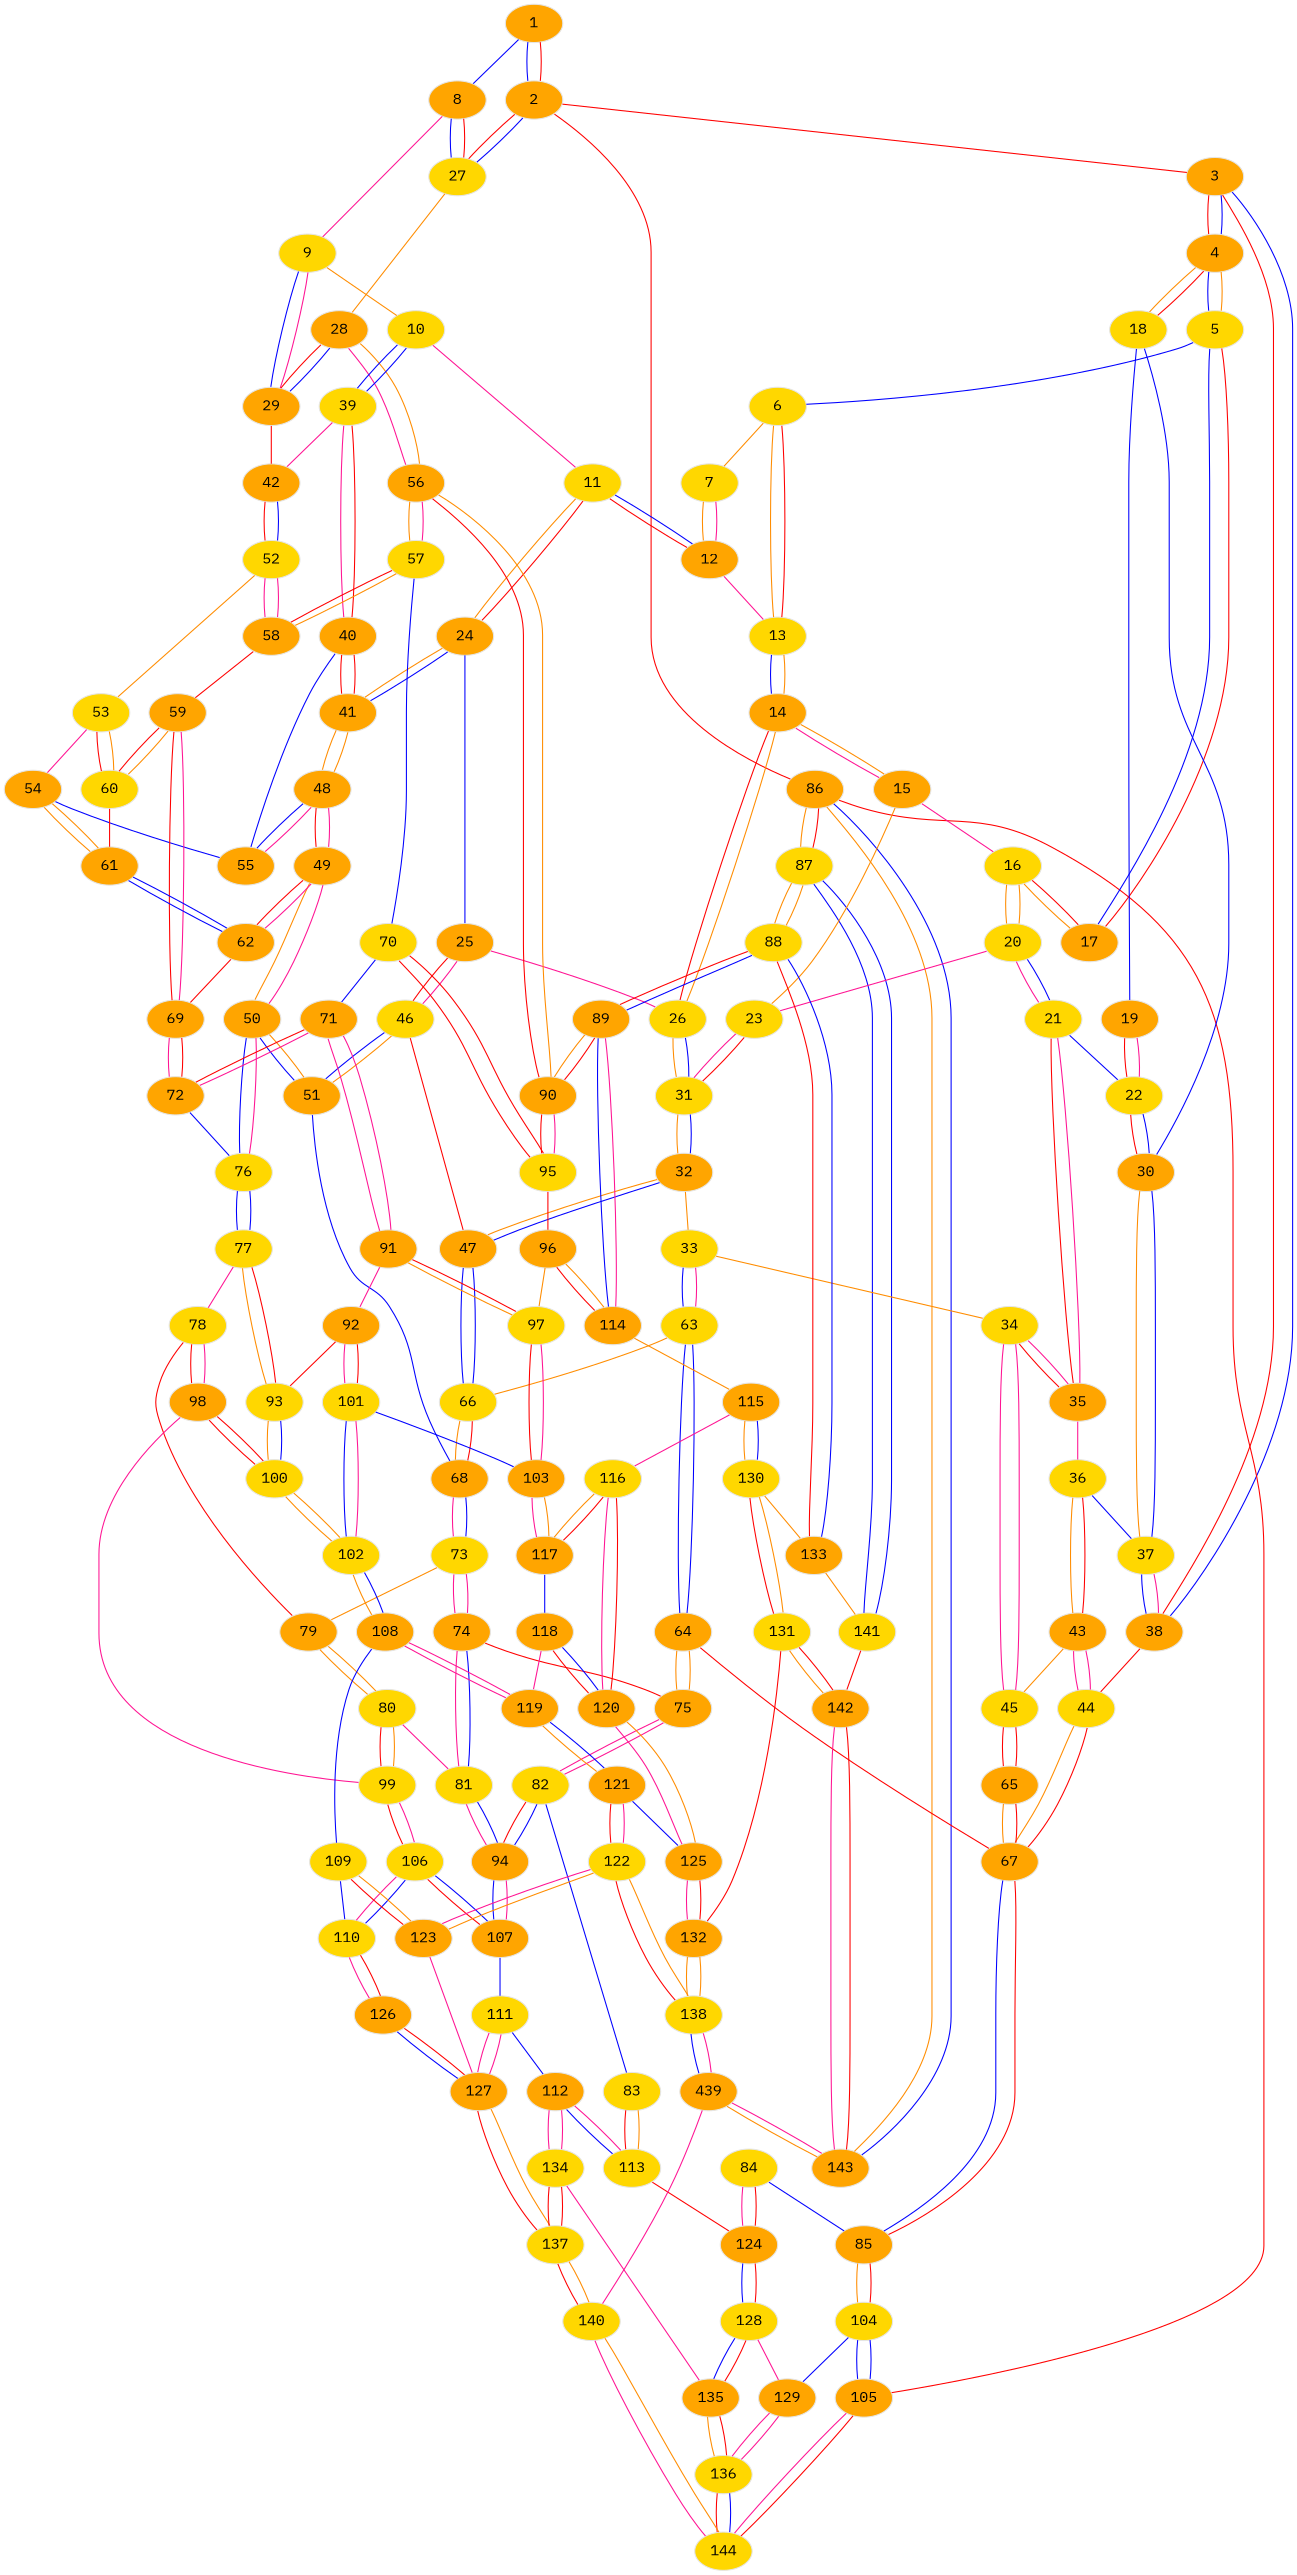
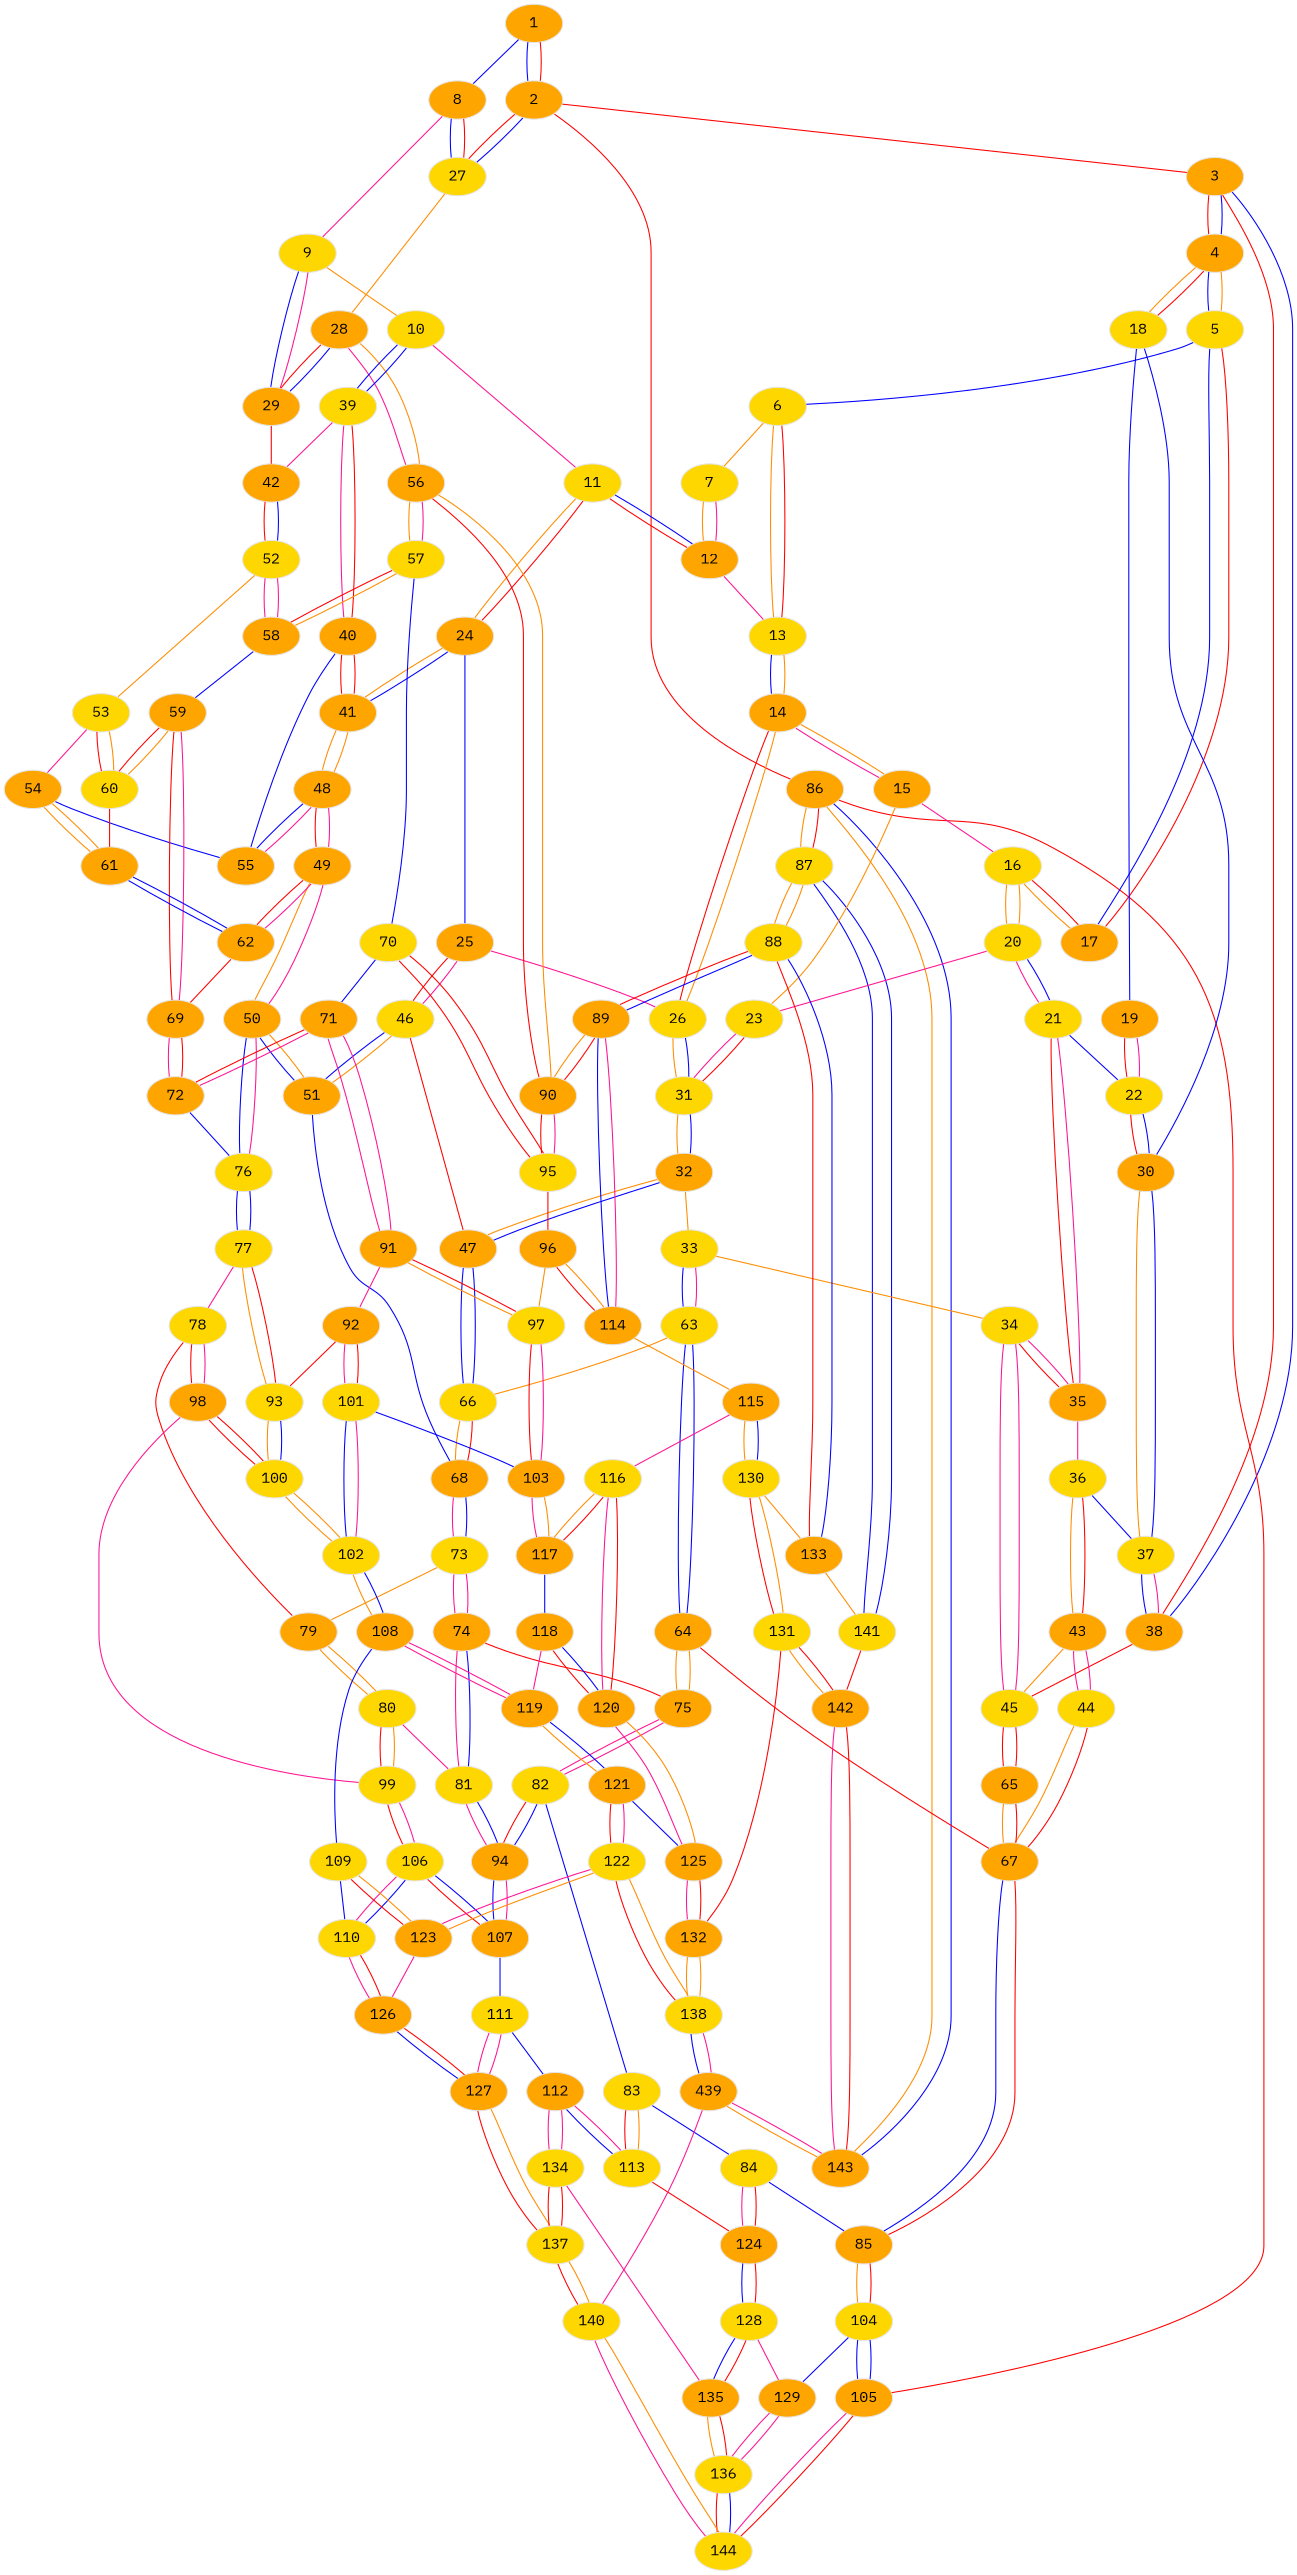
  graph {
    fontname="IBM Plex Mono"
    node [color=gray90 fillcolor=orange fontname="IBM Plex Mono" style=filled]
    edge [color=red fontname="IBM Plex Mono"]
    1
    2
    8
    3
    27 [fillcolor=gold]
    86
    9 [fillcolor=gold]
    4
    38
    28
    105
    87 [fillcolor=gold]
    143
    5 [fillcolor=gold]
    18 [fillcolor=gold]
    44 [fillcolor=gold]
    144 [fillcolor=gold]
    6 [fillcolor=gold]
    17
    19
    30
    7 [fillcolor=gold]
    13 [fillcolor=gold]
    12
    14
    10 [fillcolor=gold]
    29
    11 [fillcolor=gold]
    39 [fillcolor=gold]
    42
    24
    40
    25
    41
    15
    26 [fillcolor=gold]
    16 [fillcolor=gold]
    23 [fillcolor=gold]
    31 [fillcolor=gold]
    20 [fillcolor=gold]
    21 [fillcolor=gold]
    22 [fillcolor=gold]
    37 [fillcolor=gold]
    35
    36 [fillcolor=gold]
    32
    46 [fillcolor=gold]
    48
    47
    51
    56
    57 [fillcolor=gold]
    90
    52 [fillcolor=gold]
    33 [fillcolor=gold]
    34 [fillcolor=gold]
    63 [fillcolor=gold]
    66 [fillcolor=gold]
    45 [fillcolor=gold]
    64
    65
    43
    67
    55
    49
    53 [fillcolor=gold]
    58
    85
    68
    50
    62
    76 [fillcolor=gold]
    69
    77 [fillcolor=gold]
    73 [fillcolor=gold]
    54
    60 [fillcolor=gold]
    59
    61
    70 [fillcolor=gold]
    95 [fillcolor=gold]
    71
    72
    75
    82 [fillcolor=gold]
    104 [fillcolor=gold]
    74
    79
    91
    96
    92
    97 [fillcolor=gold]
    81 [fillcolor=gold]
    80 [fillcolor=gold]
    94
    83 [fillcolor=gold]
    78 [fillcolor=gold]
    93 [fillcolor=gold]
    98
    100 [fillcolor=gold]
    99 [fillcolor=gold]
    106 [fillcolor=gold]
    107
    84 [fillcolor=gold]
    113 [fillcolor=gold]
    124
    128 [fillcolor=gold]
    129
    88 [fillcolor=gold]
    141 [fillcolor=gold]
    89
    133
    142
    114
    115
    101 [fillcolor=gold]
    103
    102 [fillcolor=gold]
    111 [fillcolor=gold]
    117
    110 [fillcolor=gold]
    108
    109 [fillcolor=gold]
    119
    118
    136 [fillcolor=gold]
    126
    112
    127
    123
    121
    134 [fillcolor=gold]
    137 [fillcolor=gold]
    135
    116 [fillcolor=gold]
    130 [fillcolor=gold]
    120
    131 [fillcolor=gold]
    125
    122 [fillcolor=gold]
    132
    138 [fillcolor=gold]
    n143 [label=439]
    140 [fillcolor=gold]
    1 -- 2 [color=blue]
    1 -- 2
    1 -- 8 [color=blue]
    2 -- 3
    2 -- 27
    2 -- 27 [color=blue]
    2 -- 86
    8 -- 27 [color=blue]
    8 -- 27
    8 -- 9 [color=deeppink]
    3 -- 4
    3 -- 4 [color=blue]
    3 -- 38
    3 -- 38 [color=blue]
    27 -- 28 [color=darkorange]
    86 -- 105
    86 -- 87 [color=darkorange]
    86 -- 87
    86 -- 143 [color=darkorange]
    86 -- 143 [color=blue]
    9 -- 10 [color=darkorange]
    9 -- 29 [color=blue]
    9 -- 29 [color=deeppink]
    4 -- 5 [color=blue]
    4 -- 5 [color=darkorange]
    4 -- 18 [color=darkorange]
    4 -- 18
-   38 -- 44
+   38 -- 45
    28 -- 29
    28 -- 29 [color=blue]
    28 -- 56 [color=deeppink]
    28 -- 56 [color=darkorange]
    105 -- 144 [color=deeppink]
    105 -- 144
    87 -- 88 [color=darkorange]
    87 -- 88 [color=darkorange]
    87 -- 141 [color=blue]
    87 -- 141 [color=blue]
    5 -- 6 [color=blue]
    5 -- 17 [color=blue]
    5 -- 17
    18 -- 19 [color=blue]
    18 -- 30 [color=blue]
    44 -- 67 [color=darkorange]
    44 -- 67
    6 -- 7 [color=darkorange]
    6 -- 13 [color=darkorange]
    6 -- 13
    19 -- 22
    19 -- 22 [color=deeppink]
    30 -- 37 [color=darkorange]
    30 -- 37 [color=blue]
    7 -- 12 [color=darkorange]
    7 -- 12 [color=deeppink]
    13 -- 14 [color=blue]
    13 -- 14 [color=darkorange]
    12 -- 13 [color=deeppink]
    14 -- 15 [color=deeppink]
    14 -- 15 [color=darkorange]
    14 -- 26
    14 -- 26 [color=darkorange]
    10 -- 11 [color=deeppink]
    10 -- 39 [color=blue]
    10 -- 39 [color=blue]
    29 -- 42
    11 -- 12
    11 -- 12 [color=blue]
    11 -- 24 [color=darkorange]
    11 -- 24
    39 -- 42 [color=deeppink]
    39 -- 40 [color=deeppink]
    39 -- 40
    42 -- 52
    42 -- 52 [color=blue]
    24 -- 25 [color=blue]
    24 -- 41 [color=darkorange]
    24 -- 41 [color=blue]
    40 -- 41
    40 -- 41
    40 -- 55 [color=blue]
    25 -- 26 [color=deeppink]
    25 -- 46
    25 -- 46 [color=deeppink]
    41 -- 48 [color=darkorange]
    41 -- 48 [color=darkorange]
    15 -- 16 [color=deeppink]
    15 -- 23 [color=darkorange]
    26 -- 31 [color=darkorange]
    26 -- 31 [color=blue]
    16 -- 17 [color=darkorange]
    16 -- 17
    16 -- 20 [color=darkorange]
    16 -- 20 [color=darkorange]
    23 -- 31 [color=deeppink]
    23 -- 31
    31 -- 32 [color=darkorange]
    31 -- 32 [color=blue]
    20 -- 23 [color=deeppink]
    20 -- 21 [color=deeppink]
    20 -- 21 [color=blue]
    21 -- 22 [color=blue]
    21 -- 35
    21 -- 35 [color=deeppink]
    22 -- 30
    22 -- 30 [color=blue]
    37 -- 38 [color=blue]
    37 -- 38 [color=deeppink]
    35 -- 36 [color=deeppink]
    36 -- 37 [color=blue]
    36 -- 43 [color=darkorange]
    36 -- 43
    32 -- 47 [color=darkorange]
    32 -- 47 [color=blue]
    32 -- 33 [color=darkorange]
    46 -- 47
    46 -- 51 [color=blue]
    46 -- 51 [color=darkorange]
    48 -- 55 [color=blue]
    48 -- 55 [color=deeppink]
    48 -- 49
    48 -- 49 [color=deeppink]
    47 -- 66 [color=blue]
    47 -- 66 [color=blue]
    51 -- 68 [color=blue]
    56 -- 57 [color=darkorange]
    56 -- 57 [color=deeppink]
    56 -- 90
    56 -- 90 [color=darkorange]
    57 -- 58
    57 -- 58 [color=darkorange]
    57 -- 70 [color=blue]
    90 -- 95
    90 -- 95 [color=deeppink]
    52 -- 53 [color=darkorange]
    52 -- 58 [color=deeppink]
    52 -- 58 [color=deeppink]
    33 -- 34 [color=darkorange]
    33 -- 63 [color=blue]
    33 -- 63 [color=deeppink]
    34 -- 35
    34 -- 35 [color=deeppink]
    34 -- 45 [color=deeppink]
    34 -- 45 [color=deeppink]
    63 -- 66 [color=darkorange]
    63 -- 64 [color=blue]
    63 -- 64 [color=blue]
    66 -- 68 [color=darkorange]
    66 -- 68
    45 -- 65
    45 -- 65
    64 -- 67
    64 -- 75 [color=darkorange]
    64 -- 75 [color=darkorange]
    65 -- 67 [color=darkorange]
    65 -- 67
    43 -- 44 [color=deeppink]
    43 -- 44 [color=deeppink]
    43 -- 45 [color=darkorange]
    67 -- 85 [color=blue]
    67 -- 85
    49 -- 50 [color=darkorange]
    49 -- 50 [color=deeppink]
    49 -- 62
    49 -- 62 [color=deeppink]
    53 -- 54 [color=deeppink]
    53 -- 60
    53 -- 60 [color=darkorange]
-   58 -- 59
+   58 -- 59 [color=blue]
    85 -- 104 [color=darkorange]
    85 -- 104
    68 -- 73 [color=deeppink]
    68 -- 73 [color=blue]
    50 -- 51 [color=blue]
    50 -- 51 [color=darkorange]
    50 -- 76 [color=blue]
    50 -- 76 [color=deeppink]
    62 -- 69
    76 -- 77 [color=blue]
    76 -- 77 [color=blue]
    69 -- 72 [color=deeppink]
    69 -- 72
    77 -- 78 [color=deeppink]
    77 -- 93 [color=darkorange]
    77 -- 93
    73 -- 74 [color=deeppink]
    73 -- 74 [color=deeppink]
    73 -- 79 [color=darkorange]
    54 -- 55 [color=blue]
    54 -- 61 [color=darkorange]
    54 -- 61 [color=darkorange]
    60 -- 61
    59 -- 69
    59 -- 69 [color=deeppink]
    59 -- 60
    59 -- 60 [color=darkorange]
    61 -- 62 [color=blue]
    61 -- 62 [color=blue]
    70 -- 95
    70 -- 95
    70 -- 71 [color=blue]
    95 -- 96
    71 -- 72
    71 -- 72 [color=deeppink]
    71 -- 91 [color=deeppink]
    71 -- 91 [color=deeppink]
    72 -- 76 [color=blue]
    75 -- 82 [color=deeppink]
    75 -- 82 [color=deeppink]
    82 -- 94
    82 -- 94 [color=blue]
    82 -- 83 [color=blue]
    104 -- 105 [color=blue]
    104 -- 105 [color=blue]
    104 -- 129 [color=blue]
    74 -- 75
    74 -- 81 [color=deeppink]
    74 -- 81 [color=blue]
    79 -- 80 [color=darkorange]
    79 -- 80 [color=darkorange]
    91 -- 92 [color=deeppink]
    91 -- 97 [color=darkorange]
    91 -- 97
    96 -- 97 [color=darkorange]
    96 -- 114
    96 -- 114 [color=darkorange]
    92 -- 93
    92 -- 101 [color=deeppink]
    92 -- 101
    97 -- 103
    97 -- 103 [color=deeppink]
    81 -- 94 [color=deeppink]
    81 -- 94 [color=blue]
    80 -- 81 [color=deeppink]
    80 -- 99
    80 -- 99 [color=darkorange]
    94 -- 107 [color=blue]
    94 -- 107 [color=deeppink]
+   83 -- 84 [color=blue]
    83 -- 113
    83 -- 113 [color=darkorange]
    78 -- 79
    78 -- 98
    78 -- 98 [color=deeppink]
    93 -- 100 [color=darkorange]
    93 -- 100 [color=blue]
    98 -- 100
    98 -- 100
    98 -- 99 [color=deeppink]
    100 -- 102 [color=darkorange]
    100 -- 102 [color=darkorange]
    99 -- 106
    99 -- 106 [color=deeppink]
    106 -- 107
    106 -- 107 [color=blue]
    106 -- 110 [color=deeppink]
    106 -- 110 [color=blue]
    107 -- 111 [color=blue]
    84 -- 85 [color=blue]
    84 -- 124 [color=deeppink]
    84 -- 124
    113 -- 124
    124 -- 128 [color=blue]
    124 -- 128
    128 -- 129 [color=deeppink]
    128 -- 135 [color=blue]
    128 -- 135
    129 -- 136 [color=deeppink]
    129 -- 136 [color=deeppink]
    88 -- 89
    88 -- 89 [color=blue]
    88 -- 133
    88 -- 133 [color=blue]
    141 -- 142
    89 -- 90 [color=darkorange]
    89 -- 90
    89 -- 114 [color=blue]
    89 -- 114 [color=deeppink]
    133 -- 141 [color=darkorange]
    142 -- 143 [color=deeppink]
    142 -- 143
    114 -- 115 [color=darkorange]
    115 -- 116 [color=deeppink]
    115 -- 130 [color=darkorange]
    115 -- 130 [color=blue]
    101 -- 103 [color=blue]
    101 -- 102 [color=blue]
    101 -- 102 [color=deeppink]
    103 -- 117 [color=deeppink]
    103 -- 117 [color=darkorange]
    102 -- 108 [color=darkorange]
    102 -- 108 [color=blue]
    111 -- 112 [color=blue]
    111 -- 127 [color=deeppink]
    111 -- 127 [color=deeppink]
    117 -- 118 [color=blue]
    110 -- 126 [color=deeppink]
    110 -- 126
    108 -- 109 [color=blue]
    108 -- 119 [color=deeppink]
    108 -- 119 [color=deeppink]
    109 -- 110 [color=blue]
    109 -- 123
    109 -- 123 [color=darkorange]
    119 -- 121 [color=darkorange]
    119 -- 121 [color=blue]
    118 -- 119 [color=deeppink]
    118 -- 120
    118 -- 120 [color=blue]
    136 -- 144
    136 -- 144 [color=blue]
    126 -- 127 [color=blue]
    126 -- 127
    112 -- 113 [color=blue]
    112 -- 113 [color=deeppink]
    112 -- 134 [color=deeppink]
    112 -- 134 [color=deeppink]
    127 -- 137
    127 -- 137 [color=darkorange]
-   123 -- 127 [color=deeppink]
+   123 -- 126 [color=deeppink]
    121 -- 125 [color=blue]
    121 -- 122
    121 -- 122 [color=deeppink]
    134 -- 137
    134 -- 137
    134 -- 135 [color=deeppink]
    137 -- 140
    137 -- 140 [color=darkorange]
    135 -- 136 [color=darkorange]
    135 -- 136
    116 -- 117 [color=darkorange]
    116 -- 117
    116 -- 120 [color=deeppink]
    116 -- 120
    130 -- 133 [color=darkorange]
    130 -- 131
    130 -- 131 [color=darkorange]
    120 -- 125 [color=deeppink]
    120 -- 125 [color=darkorange]
    131 -- 142 [color=darkorange]
    131 -- 142
    131 -- 132
    125 -- 132 [color=deeppink]
    125 -- 132
    122 -- 123 [color=deeppink]
    122 -- 123 [color=darkorange]
    122 -- 138
    122 -- 138 [color=darkorange]
    132 -- 138 [color=darkorange]
    132 -- 138 [color=darkorange]
    138 -- n143 [color=blue]
    138 -- n143 [color=deeppink]
    n143 -- 143 [color=darkorange]
    n143 -- 143 [color=deeppink]
    n143 -- 140 [color=deeppink]
    140 -- 144 [color=deeppink]
    140 -- 144 [color=darkorange]
  }
